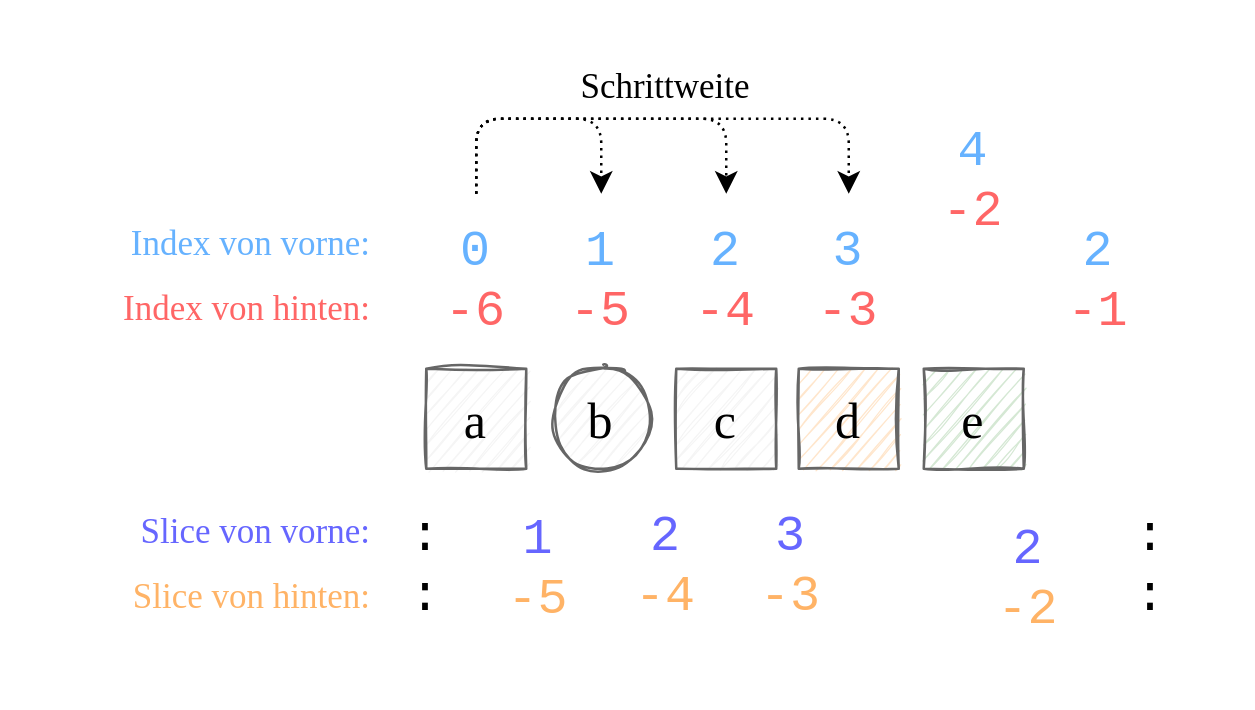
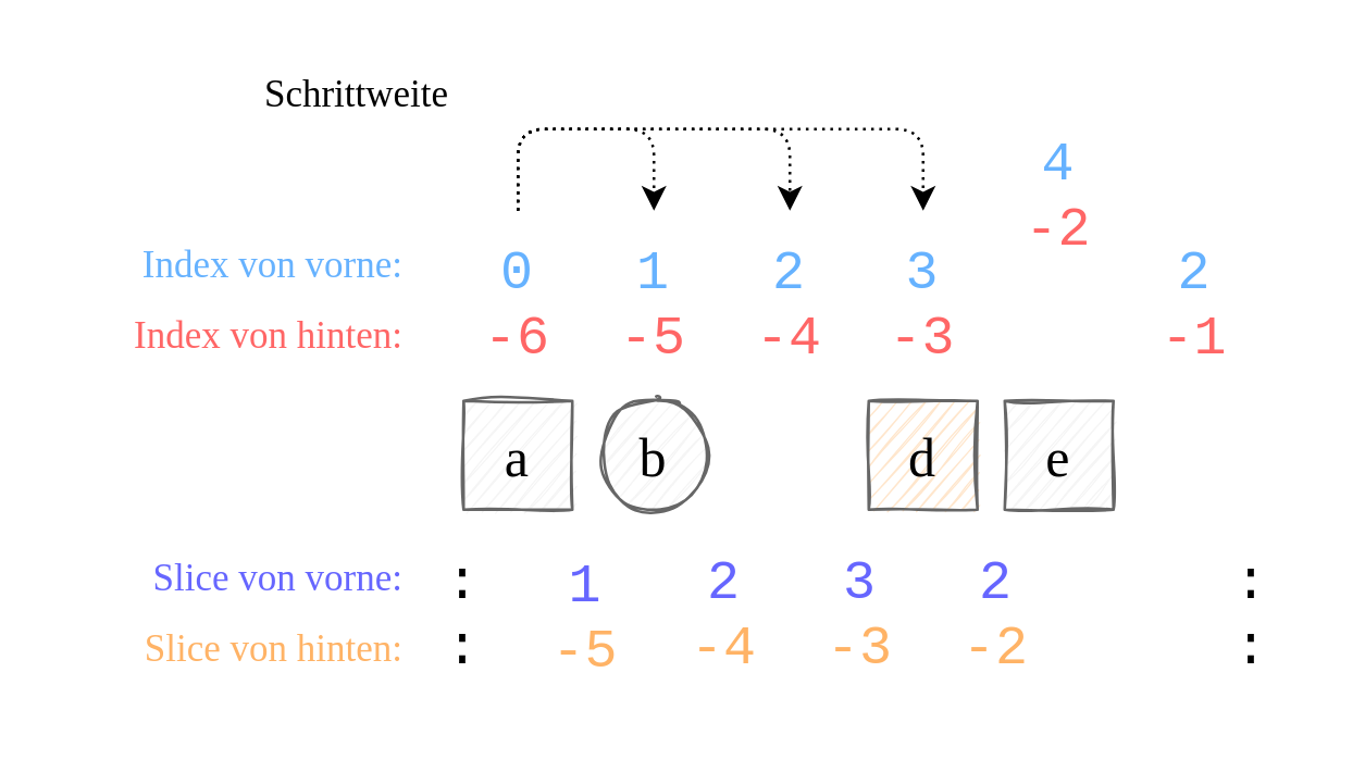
  <mxCell id="0" />
  <mxCell id="1" parent="0" />
  <mxCell id="2" value="&lt;font face=&quot;Comic Sans MS&quot; style=&quot;font-size: 20px;&quot;&gt;a&lt;/font&gt;" style="whiteSpace=wrap;html=1;aspect=fixed;fillColor=#f5f5f5;strokeColor=#666666;shadow=0;sketch=1;fontColor=#000000;" vertex="1" parent="1"><mxGeometry x="170" y="147" width="40" height="40" as="geometry" /></mxCell>
  <mxCell id="3" value="&lt;font face=&quot;Comic Sans MS&quot; style=&quot;font-size: 20px;&quot;&gt;b&lt;/font&gt;" style="ellipse;whiteSpace=wrap;html=1;aspect=fixed;fillColor=#f5f5f5;strokeColor=#666666;shadow=0;sketch=1;fontColor=#000000;" vertex="1" parent="1"><mxGeometry x="220" y="147" width="40" height="40" as="geometry" /></mxCell>
- <mxCell id="4" value="&lt;font face=&quot;Comic Sans MS&quot; style=&quot;font-size: 20px;&quot;&gt;c&lt;/font&gt;" style="whiteSpace=wrap;html=1;aspect=fixed;fillColor=#f5f5f5;strokeColor=#666666;shadow=0;sketch=1;fontColor=#000000;" vertex="1" parent="1"><mxGeometry x="270" y="147" width="40" height="40" as="geometry" /></mxCell>
  <mxCell id="5" value="&lt;font face=&quot;Comic Sans MS&quot; style=&quot;font-size: 20px;&quot;&gt;d&lt;/font&gt;" style="whiteSpace=wrap;html=1;aspect=fixed;fillColor=#ffe6cc;strokeColor=#666666;shadow=0;sketch=1;fontColor=#000000;" vertex="1" parent="1"><mxGeometry x="319" y="147" width="40" height="40" as="geometry" /></mxCell>
- <mxCell id="6" value="&lt;font face=&quot;Comic Sans MS&quot; style=&quot;font-size: 20px;&quot;&gt;e&lt;/font&gt;" style="whiteSpace=wrap;html=1;aspect=fixed;fillColor=#d5e8d4;strokeColor=#666666;shadow=0;sketch=1;fontColor=#000000;" vertex="1" parent="1"><mxGeometry x="369" y="147" width="40" height="40" as="geometry" /></mxCell>
+ <mxCell id="6" value="&lt;font face=&quot;Comic Sans MS&quot; style=&quot;font-size: 20px;&quot;&gt;e&lt;/font&gt;" style="whiteSpace=wrap;html=1;aspect=fixed;fillColor=#f5f5f5;strokeColor=#666666;shadow=0;sketch=1;fontColor=#000000;" vertex="1" parent="1"><mxGeometry x="369" y="147" width="40" height="40" as="geometry" /></mxCell>
  <mxCell id="7" value="Index von vorne:" style="text;html=1;strokeColor=none;fillColor=none;align=right;verticalAlign=middle;whiteSpace=wrap;rounded=0;shadow=0;sketch=1;fontFamily=Comic Sans MS;fontSize=14;fontColor=#66B2FF;" vertex="1" parent="1"><mxGeometry x="20" y="88" width="130" height="20" as="geometry" /></mxCell>
  <mxCell id="8" value="&lt;font color=&quot;#ff6666&quot;&gt;Index von hinten:&lt;/font&gt;" style="text;html=1;strokeColor=none;fillColor=none;align=right;verticalAlign=middle;whiteSpace=wrap;rounded=0;shadow=0;sketch=1;fontFamily=Comic Sans MS;fontSize=14;fontColor=#FF9999;" vertex="1" parent="1"><mxGeometry x="20" y="114" width="130" height="20" as="geometry" /></mxCell>
  <mxCell id="9" style="edgeStyle=orthogonalEdgeStyle;rounded=1;orthogonalLoop=1;jettySize=auto;html=1;exitX=0.5;exitY=0;exitDx=0;exitDy=0;entryX=0.5;entryY=0;entryDx=0;entryDy=0;fontFamily=Courier New;fontSize=20;fontColor=#000000;dashed=1;dashPattern=1 2;" edge="1" parent="1" source="10" target="12"><mxGeometry relative="1" as="geometry"><Array as="points"><mxPoint x="190" y="47" /><mxPoint x="290" y="47" /></Array></mxGeometry></mxCell>
  <mxCell id="10" value="&lt;font color=&quot;#66b2ff&quot;&gt;0&lt;/font&gt;&lt;br&gt;&lt;font color=&quot;#ff6666&quot;&gt;-6&lt;/font&gt;" style="text;html=1;strokeColor=none;fillColor=none;align=center;verticalAlign=middle;whiteSpace=wrap;rounded=0;shadow=0;sketch=1;fontFamily=Courier New;fontSize=20;fontColor=#000000;" vertex="1" parent="1"><mxGeometry x="170" y="77" width="40" height="70" as="geometry" /></mxCell>
  <mxCell id="11" value="&lt;font color=&quot;#66b2ff&quot;&gt;1&lt;/font&gt;&lt;br&gt;&lt;font color=&quot;#ff6666&quot;&gt;-5&lt;/font&gt;" style="text;html=1;strokeColor=none;fillColor=none;align=center;verticalAlign=middle;whiteSpace=wrap;rounded=0;shadow=0;sketch=1;fontFamily=Courier New;fontSize=20;fontColor=#000000;" vertex="1" parent="1"><mxGeometry x="220" y="77" width="40" height="70" as="geometry" /></mxCell>
  <mxCell id="12" value="&lt;font color=&quot;#66b2ff&quot;&gt;2&lt;/font&gt;&lt;br&gt;&lt;font color=&quot;#ff6666&quot;&gt;-4&lt;/font&gt;" style="text;html=1;strokeColor=none;fillColor=none;align=center;verticalAlign=middle;whiteSpace=wrap;rounded=0;shadow=0;sketch=1;fontFamily=Courier New;fontSize=20;fontColor=#000000;" vertex="1" parent="1"><mxGeometry x="270" y="77" width="40" height="70" as="geometry" /></mxCell>
  <mxCell id="13" value="&lt;font color=&quot;#66b2ff&quot;&gt;3&lt;/font&gt;&lt;br&gt;&lt;font color=&quot;#ff6666&quot;&gt;-3&lt;/font&gt;" style="text;html=1;strokeColor=none;fillColor=none;align=center;verticalAlign=middle;whiteSpace=wrap;rounded=0;shadow=0;sketch=1;fontFamily=Courier New;fontSize=20;fontColor=#000000;" vertex="1" parent="1"><mxGeometry x="319" y="77" width="40" height="70" as="geometry" /></mxCell>
  <mxCell id="14" value="&lt;font color=&quot;#66b2ff&quot;&gt;4&lt;/font&gt;&lt;br&gt;&lt;font color=&quot;#ff6666&quot;&gt;-2&lt;/font&gt;" style="text;html=1;strokeColor=none;fillColor=none;align=center;verticalAlign=middle;whiteSpace=wrap;rounded=0;shadow=0;sketch=1;fontFamily=Courier New;fontSize=20;fontColor=#000000;" vertex="1" parent="1"><mxGeometry x="369" y="37" width="40" height="70" as="geometry" /></mxCell>
  <mxCell id="15" value="&lt;font color=&quot;#66b2ff&quot;&gt;2&lt;/font&gt;&lt;br&gt;&lt;font color=&quot;#ff6666&quot;&gt;-1&lt;/font&gt;" style="text;html=1;strokeColor=none;fillColor=none;align=center;verticalAlign=middle;whiteSpace=wrap;rounded=0;shadow=0;sketch=1;fontFamily=Courier New;fontSize=20;fontColor=#000000;" vertex="1" parent="1"><mxGeometry x="419" y="77" width="40" height="70" as="geometry" /></mxCell>
  <mxCell id="16" value="Slice von vorne:" style="text;html=1;strokeColor=none;fillColor=none;align=right;verticalAlign=middle;whiteSpace=wrap;rounded=0;shadow=0;sketch=1;fontFamily=Comic Sans MS;fontSize=14;fontColor=#6666FF;" vertex="1" parent="1"><mxGeometry x="20" y="203" width="130" height="20" as="geometry" /></mxCell>
  <mxCell id="17" value="&lt;font&gt;Slice von hinten:&lt;/font&gt;" style="text;html=1;strokeColor=none;fillColor=none;align=right;verticalAlign=middle;whiteSpace=wrap;rounded=0;shadow=0;sketch=1;fontFamily=Comic Sans MS;fontSize=14;fontColor=#FFB366;" vertex="1" parent="1"><mxGeometry x="20" y="229" width="130" height="20" as="geometry" /></mxCell>
  <mxCell id="18" value="&lt;font color=&quot;#6666ff&quot;&gt;1&lt;/font&gt;&lt;br&gt;&lt;font color=&quot;#ffb366&quot;&gt;-5&lt;/font&gt;" style="text;html=1;strokeColor=none;fillColor=none;align=center;verticalAlign=middle;whiteSpace=wrap;rounded=0;shadow=0;sketch=1;fontFamily=Courier New;fontSize=20;fontColor=#000000;" vertex="1" parent="1"><mxGeometry x="195" y="192" width="40" height="70" as="geometry" /></mxCell>
  <mxCell id="19" value=":&lt;br&gt;:" style="text;html=1;strokeColor=none;fillColor=none;align=center;verticalAlign=middle;whiteSpace=wrap;rounded=0;shadow=0;sketch=1;fontFamily=Courier New;fontSize=20;fontColor=#000000;" vertex="1" parent="1"><mxGeometry x="150" y="191" width="40" height="70" as="geometry" /></mxCell>
  <mxCell id="20" value=":&lt;br&gt;:" style="text;html=1;strokeColor=none;fillColor=none;align=center;verticalAlign=middle;whiteSpace=wrap;rounded=0;shadow=0;sketch=1;fontFamily=Courier New;fontSize=20;fontColor=#000000;" vertex="1" parent="1"><mxGeometry x="440" y="191" width="40" height="70" as="geometry" /></mxCell>
  <mxCell id="21" value="&lt;font color=&quot;#6666ff&quot;&gt;2&lt;/font&gt;&lt;br&gt;&lt;font color=&quot;#ffb366&quot;&gt;-4&lt;/font&gt;" style="text;html=1;strokeColor=none;fillColor=none;align=center;verticalAlign=middle;whiteSpace=wrap;rounded=0;shadow=0;sketch=1;fontFamily=Courier New;fontSize=20;fontColor=#000000;" vertex="1" parent="1"><mxGeometry x="246" y="191" width="40" height="70" as="geometry" /></mxCell>
  <mxCell id="22" value="&lt;font color=&quot;#6666ff&quot;&gt;3&lt;/font&gt;&lt;br&gt;&lt;font color=&quot;#ffb366&quot;&gt;-3&lt;/font&gt;" style="text;html=1;strokeColor=none;fillColor=none;align=center;verticalAlign=middle;whiteSpace=wrap;rounded=0;shadow=0;sketch=1;fontFamily=Courier New;fontSize=20;fontColor=#000000;" vertex="1" parent="1"><mxGeometry x="296" y="191" width="40" height="70" as="geometry" /></mxCell>
- <mxCell id="23" value="&lt;font color=&quot;#6666ff&quot;&gt;2&lt;/font&gt;&lt;br&gt;&lt;font color=&quot;#ffb366&quot;&gt;-2&lt;/font&gt;" style="text;html=1;strokeColor=none;fillColor=none;align=center;verticalAlign=middle;whiteSpace=wrap;rounded=0;shadow=0;sketch=1;fontFamily=Courier New;fontSize=20;fontColor=#000000;" vertex="1" parent="1"><mxGeometry x="391" y="196" width="40" height="70" as="geometry" /></mxCell>
+ <mxCell id="23" value="&lt;font color=&quot;#6666ff&quot;&gt;2&lt;/font&gt;&lt;br&gt;&lt;font color=&quot;#ffb366&quot;&gt;-2&lt;/font&gt;" style="text;html=1;strokeColor=none;fillColor=none;align=center;verticalAlign=middle;whiteSpace=wrap;rounded=0;shadow=0;sketch=1;fontFamily=Courier New;fontSize=20;fontColor=#000000;" vertex="1" parent="1"><mxGeometry x="346" y="191" width="40" height="70" as="geometry" /></mxCell>
  <mxCell id="24" style="edgeStyle=orthogonalEdgeStyle;rounded=1;orthogonalLoop=1;jettySize=auto;html=1;exitX=0.5;exitY=0;exitDx=0;exitDy=0;fontFamily=Courier New;fontSize=20;fontColor=#000000;dashed=1;dashPattern=1 2;" edge="1" parent="1"><mxGeometry relative="1" as="geometry"><mxPoint x="190" y="77" as="sourcePoint" /><mxPoint x="240" y="77" as="targetPoint" /><Array as="points"><mxPoint x="190" y="47" /><mxPoint x="240" y="47" /></Array></mxGeometry></mxCell>
  <mxCell id="25" style="edgeStyle=orthogonalEdgeStyle;rounded=1;orthogonalLoop=1;jettySize=auto;html=1;exitX=0.5;exitY=0;exitDx=0;exitDy=0;entryX=0.5;entryY=0;entryDx=0;entryDy=0;fontFamily=Courier New;fontSize=20;fontColor=#000000;dashed=1;dashPattern=1 2;" edge="1" parent="1" target="13"><mxGeometry relative="1" as="geometry"><mxPoint x="190" y="77" as="sourcePoint" /><mxPoint x="290" y="77" as="targetPoint" /><Array as="points"><mxPoint x="190" y="47" /><mxPoint x="339" y="47" /></Array></mxGeometry></mxCell>
- <mxCell id="26" value="Schrittweite" style="text;html=1;strokeColor=none;fillColor=none;align=center;verticalAlign=middle;whiteSpace=wrap;rounded=0;shadow=0;sketch=1;fontFamily=Comic Sans MS;fontSize=14;fontColor=#000000;" vertex="1" parent="1"><mxGeometry x="206" y="20" width="120" height="30" as="geometry" /></mxCell>
+ <mxCell id="26" value="Schrittweite" style="text;html=1;strokeColor=none;fillColor=none;align=center;verticalAlign=middle;whiteSpace=wrap;rounded=0;shadow=0;sketch=1;fontFamily=Comic Sans MS;fontSize=14;fontColor=#000000;" vertex="1" parent="1"><mxGeometry x="71" y="20" width="120" height="30" as="geometry" /></mxCell>
